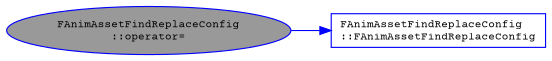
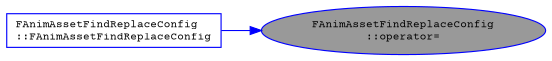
  digraph {
    rankdir=LR
    fontname="Courier Prime"
    node [color=blue fontname="Courier Prime" fontsize=10 style=filled]
    n1 [fillcolor=grey60 fontcolor=black height=0.2 label="FAnimAssetFindReplaceConfig\l::operator=" shape=ellipse width=0.4]
    n2 [fillcolor=white height=0.2 label="FAnimAssetFindReplaceConfig\l::FAnimAssetFindReplaceConfig" shape=box width=0.4]
-   n1 -> n2 [color=blue fontname="Courier Prime" fontsize=10 labelfontname=Helvetica labelfontsize=10 style=solid]
+   n2 -> n1 [color=blue fontname="Courier Prime" fontsize=10 labelfontname=Helvetica labelfontsize=10 style=solid]
  }
